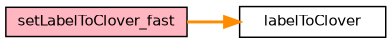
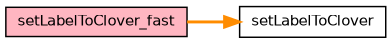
  digraph {
    rankdir=LR
    node [color=black fontname=Helvetica fontsize=10 shape=record style=filled]
    n1 [fillcolor=lightpink fontcolor=black height=0.2 label=setLabelToClover_fast width=0.4]
-   n2 [fillcolor=white height=0.2 label=labelToClover width=0.4]
+   n2 [fillcolor=white height=0.2 label=setLabelToClover width=0.4]
    n1 -> n2 [color=darkorange fontname=Helvetica fontsize=10 labelfontname=Helvetica labelfontsize=10 style=bold]
  }
